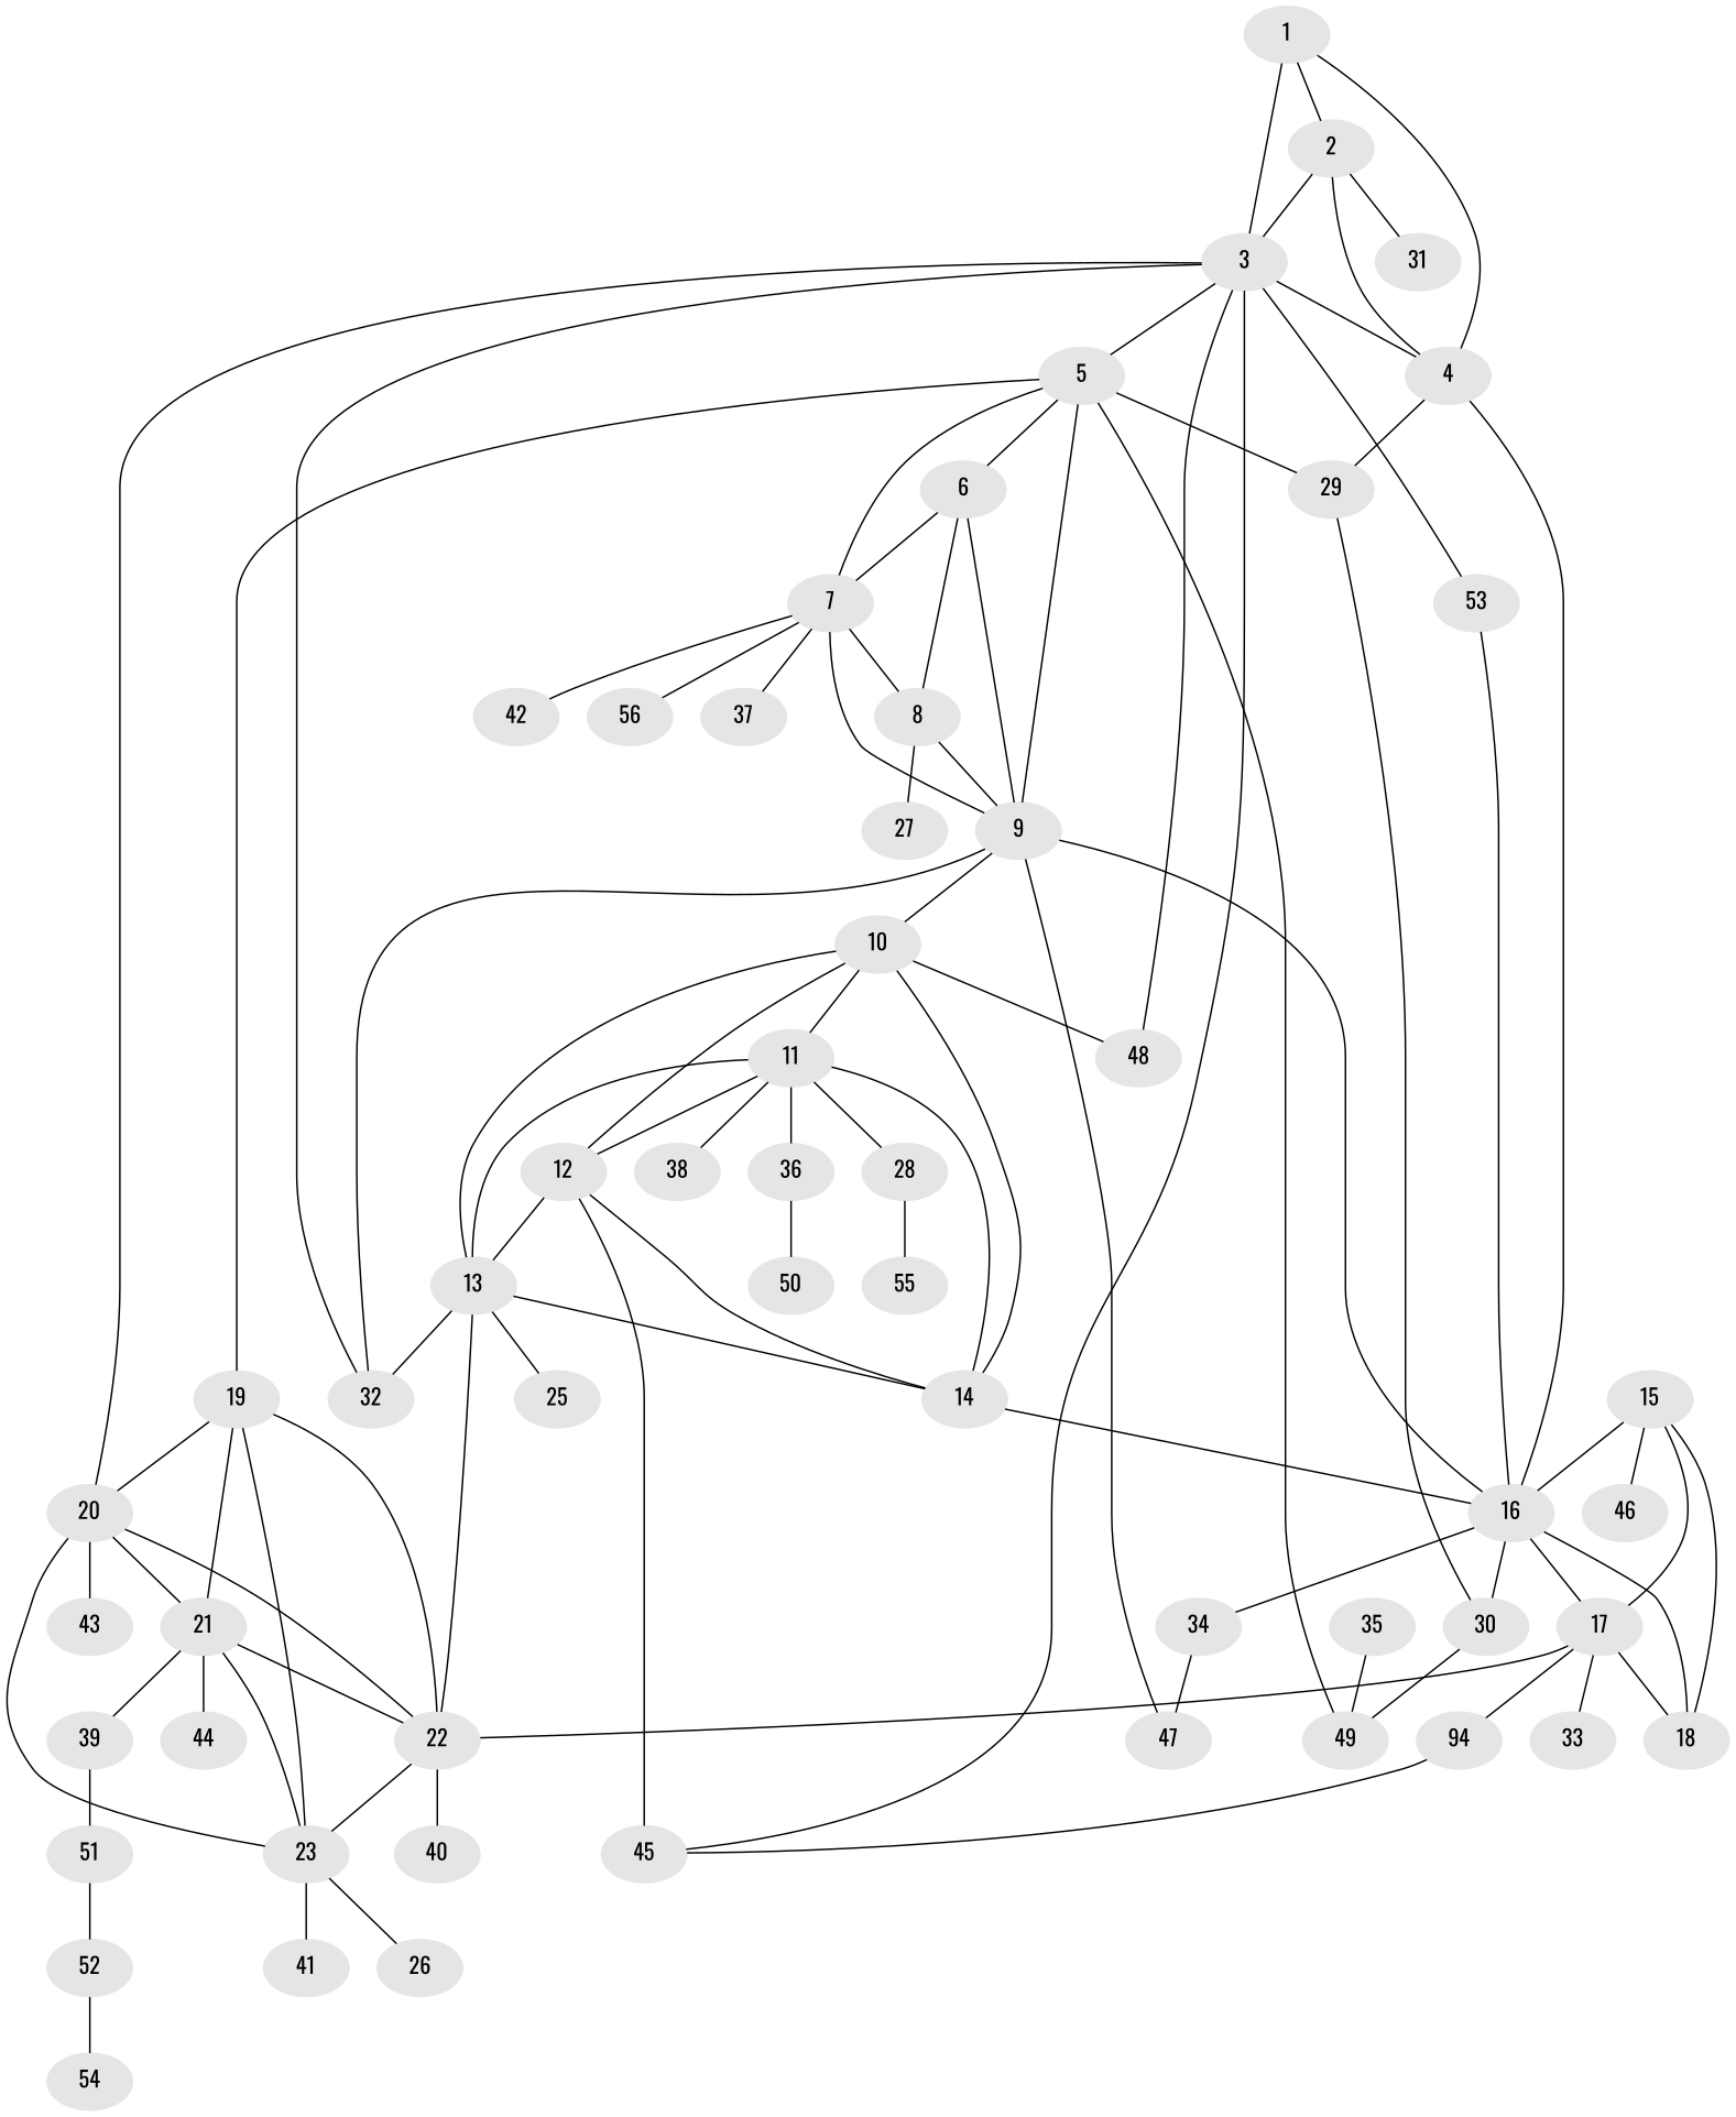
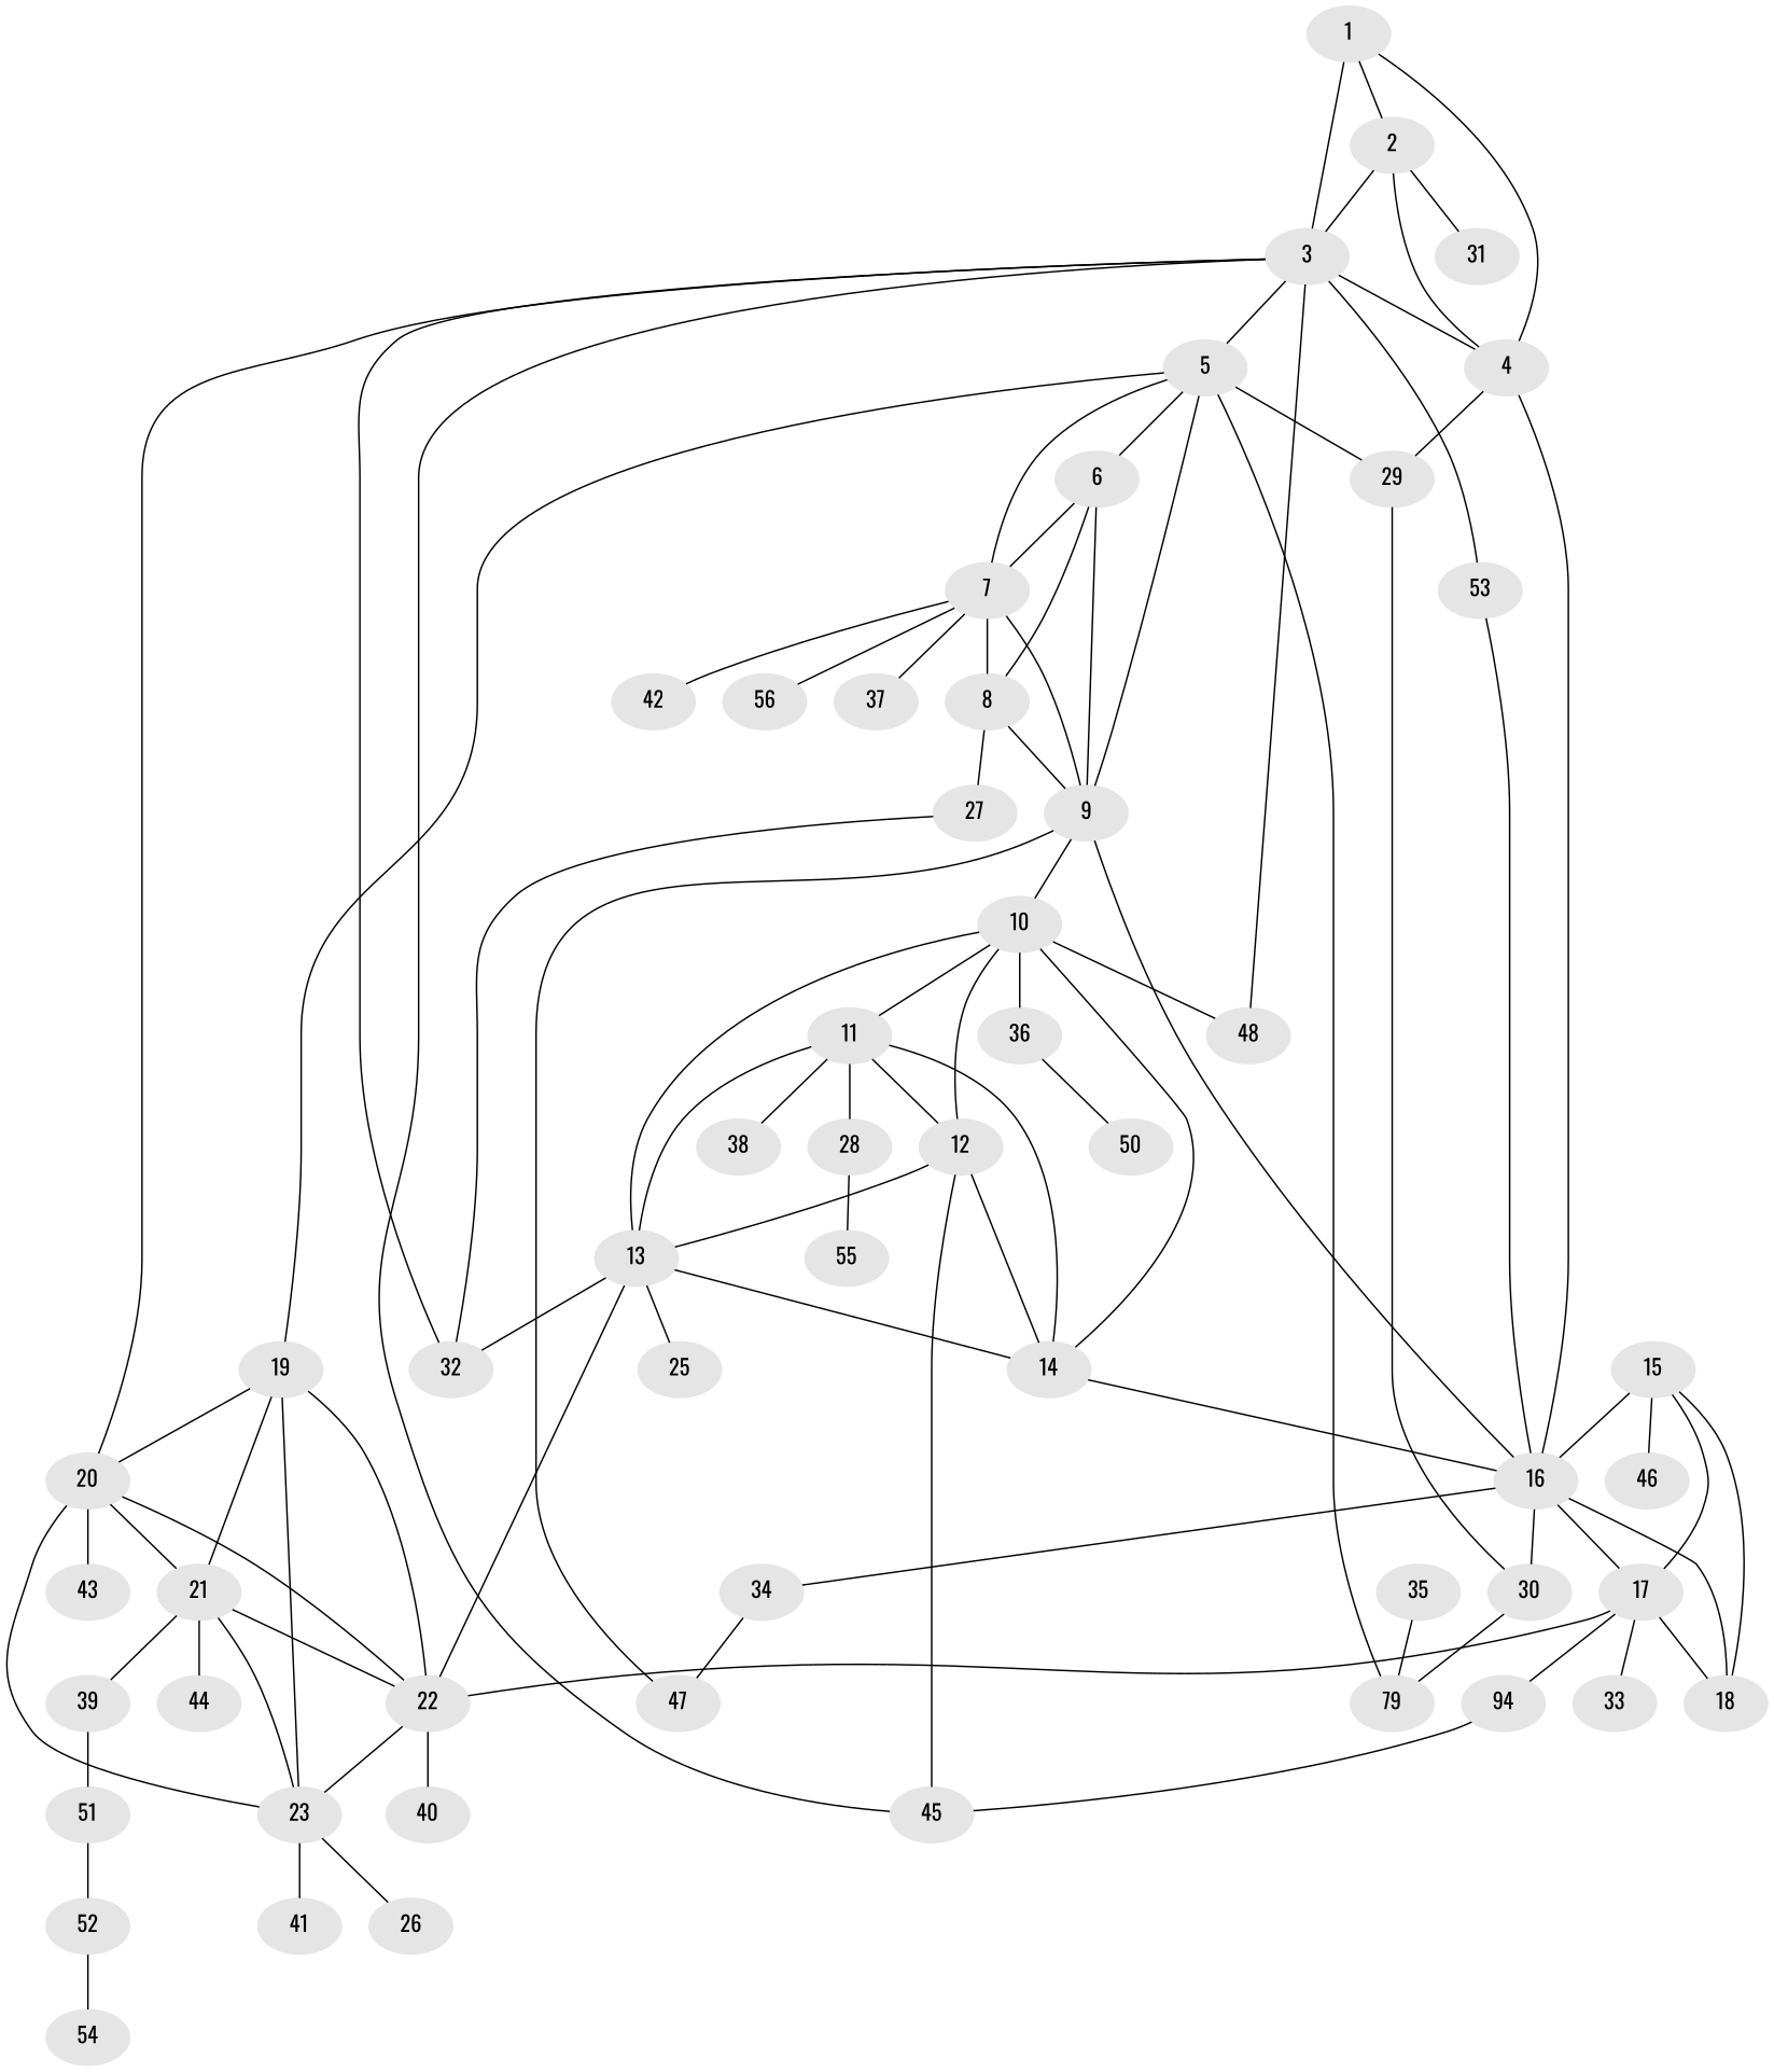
  graph {
    fontname=Oswald
    node [color=gray90 fontname=Oswald style=filled]
    edge [fontname=Oswald weight=1.0]
    1
    2
    3
    4
    31
    5
    20
    32
    45
    48
    53
    16
    29
    6
    7
    9
    19
-   49
+   49 [label=79]
    10
    11
    12
    13
    14
    36
    22
    21
    23
    43
    17
    18
    30
    34
    35
    8
    37
    42
    56
    27
    47
    28
    38
    25
    50
    55
    40
    15
    46
    n48 [label=94]
    33
    39
    44
    26
    41
    51
    52
    54
    1 -- 2
    1 -- 3 [weight=2.0]
    1 -- 4
    2 -- 3 [weight=2.0]
    2 -- 4
    2 -- 31 [weight=3.0]
    3 -- 4 [weight=3.0]
    3 -- 5
    3 -- 20
    3 -- 32
    3 -- 45
    3 -- 48
    3 -- 53
    4 -- 16
    4 -- 29
    5 -- 29
    5 -- 6
    5 -- 7
    5 -- 9
    5 -- 19
    5 -- 49 [weight=2.0]
    20 -- 22
    20 -- 21
    20 -- 23
    20 -- 43 [weight=4.0]
    53 -- 16
    16 -- 17 [weight=2.0]
    16 -- 18 [weight=4.0]
    16 -- 30 [weight=2.0]
    16 -- 34
    29 -- 30
    6 -- 7
    6 -- 9
    6 -- 8
    7 -- 9
    7 -- 8
    7 -- 37
    7 -- 42
    7 -- 56
-   9 -- 32
+   27 -- 32
    9 -- 16
    9 -- 10
    9 -- 47
    19 -- 20
    19 -- 22
    19 -- 21
    19 -- 23
    10 -- 48
    10 -- 11
    10 -- 12
    10 -- 13
    10 -- 14
-   11 -- 36
+   10 -- 36
    11 -- 12
    11 -- 13
    11 -- 14
    11 -- 28
    11 -- 38
    12 -- 45 [weight=3.0]
    12 -- 13
    12 -- 14
    13 -- 32 [weight=2.0]
    13 -- 14
    13 -- 22
    13 -- 25
    14 -- 16
    36 -- 50
    22 -- 23
    22 -- 40
    21 -- 22
    21 -- 23
    21 -- 39
    21 -- 44 [weight=2.0]
    23 -- 26
    23 -- 41 [weight=2.0]
    17 -- 22
    17 -- 18
    17 -- n48 [weight=2.0]
    17 -- 33
    30 -- 49
    34 -- 47
    35 -- 49 [weight=2.0]
    8 -- 9
    8 -- 27 [weight=2.0]
    28 -- 55
    15 -- 16 [weight=2.0]
    15 -- 17
    15 -- 18
    15 -- 46
    n48 -- 45
    39 -- 51
    51 -- 52
    52 -- 54
  }
